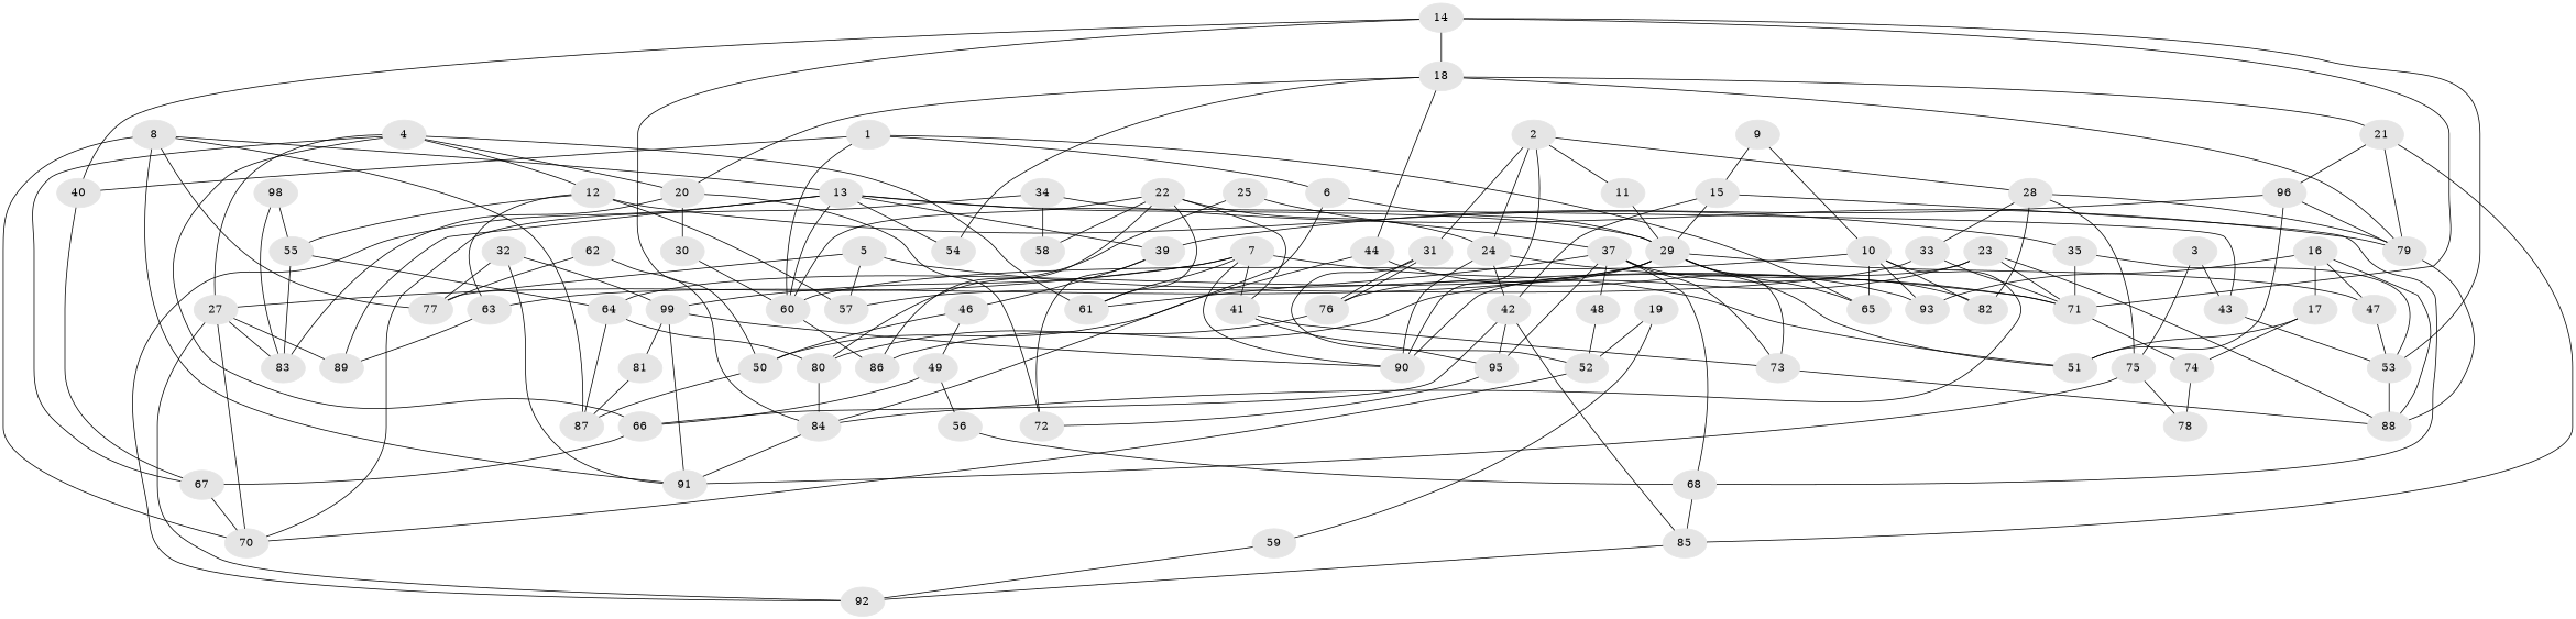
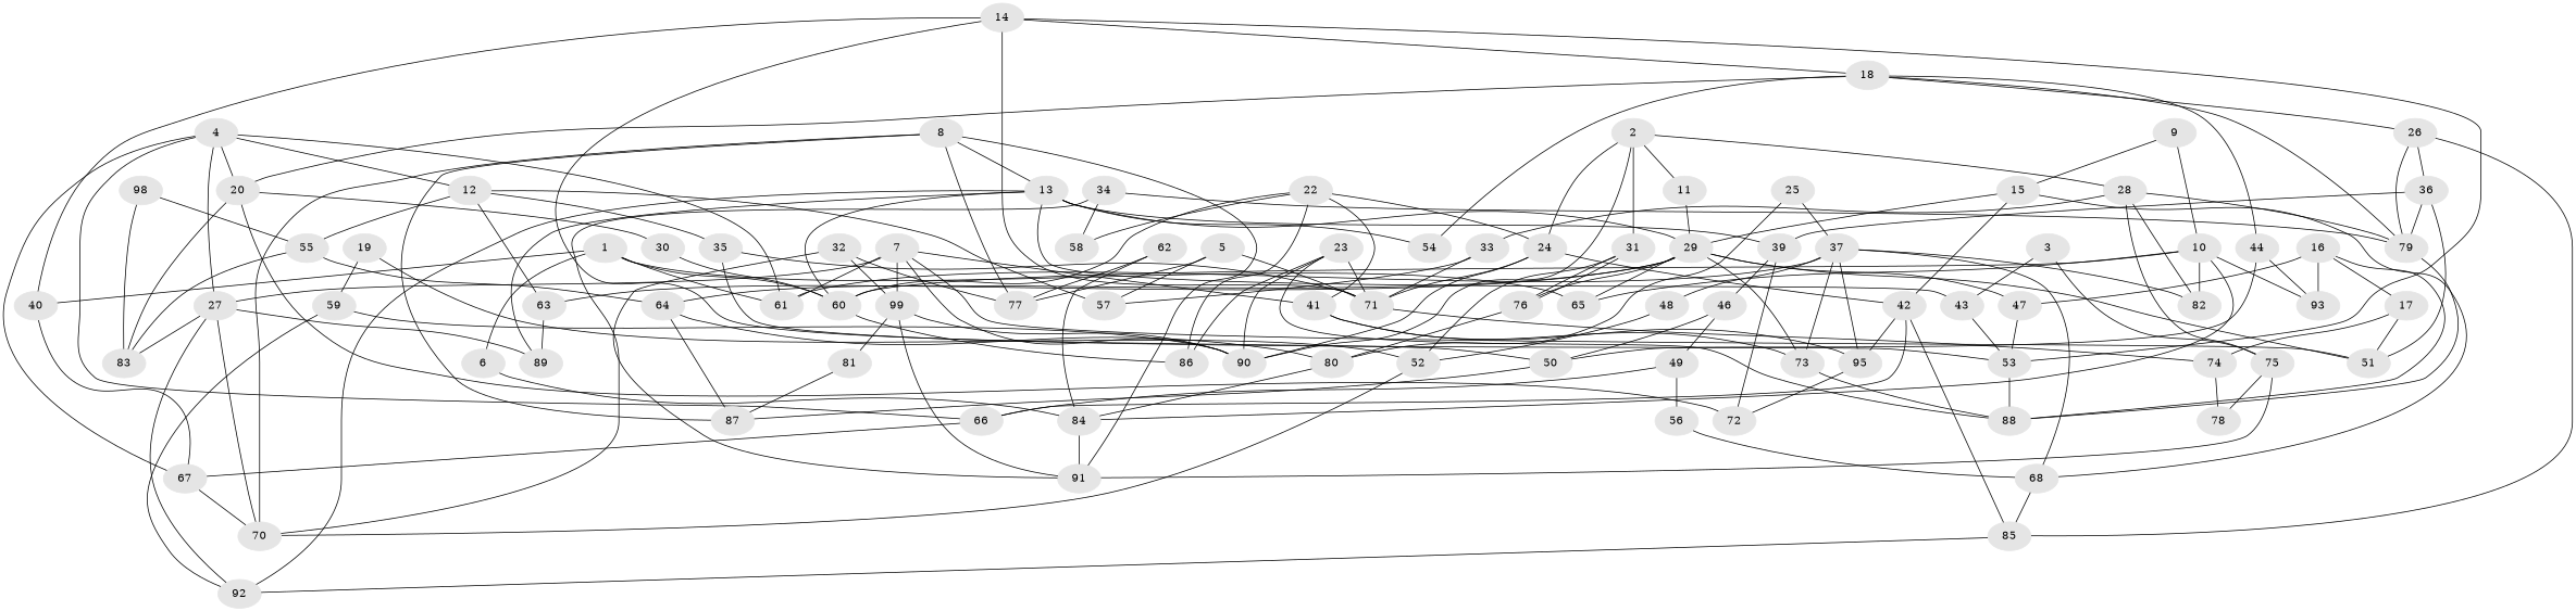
  graph {
    node [color=gray90 style=filled]
    1
    6
    40
    60
    61
    65
    29
    84
    67
    86
    2
    11
    24
    28
    31
    90
    71
    42
    75
    82
    79
    33
    52
    76
    3
    43
    53
    91
    78
    4
    12
    20
    27
    66
    57
    35
    55
    63
    30
    72
    83
    70
    89
    92
    5
    77
    74
    51
    47
    64
    73
    7
    41
    n54 [label=99]
    n55 [label=95]
    81
    8
    13
    87
    39
    54
    9
    10
    15
    93
    68
    16
    17
    88
    46
    14
    18
    50
-   21
+   21 [label=26]
    44
    85
-   36 [label=96]
+   36
    19
    59
    22
    58
    23
    25
    37
    80
    48
    32
    34
    n89 [label=98]
    49
    56
    62
    1 -- 6
    1 -- 40
    1 -- 60
-   22 -- 61
+   1 -- 61
    1 -- 65
-   6 -- 29
    6 -- 84
    40 -- 67
    60 -- 86
    29 -- 65
    29 -- 76
    29 -- 63
    29 -- 51
    29 -- 47
    29 -- 64
    29 -- 73
    84 -- 91
    67 -- 70
    2 -- 11
    2 -- 24
    2 -- 28
    2 -- 31
    2 -- 90
    11 -- 29
    24 -- 90
    24 -- 71
    24 -- 42
    28 -- 75
    28 -- 82
    28 -- 79
    28 -- 33
    31 -- 52
    31 -- 76
    31 -- 76
    71 -- 74
    42 -- 66
    42 -- n55
    42 -- 85
    75 -- 91
    75 -- 78
    79 -- 88
    33 -- 71
    33 -- 57
    52 -- 70
    76 -- 80
    3 -- 75
    3 -- 43
    43 -- 53
    53 -- 88
    4 -- 61
    4 -- 67
    4 -- 12
    4 -- 20
    4 -- 27
    4 -- 66
    12 -- 57
    12 -- 35
    12 -- 55
    12 -- 63
    20 -- 30
    20 -- 72
    20 -- 83
    27 -- 83
    27 -- 70
    27 -- 89
    27 -- 92
    66 -- 67
    35 -- 71
    35 -- 53
    55 -- 83
    55 -- 64
    63 -- 89
    30 -- 60
    5 -- 71
    5 -- 57
    5 -- 77
    74 -- 78
    47 -- 53
    64 -- 87
    64 -- 80
    73 -- 88
    7 -- 61
    7 -- 90
    7 -- 27
    7 -- 51
    7 -- 41
    7 -- n54
    41 -- 73
    41 -- n55
    n54 -- 90
    n54 -- 91
    n54 -- 81
    n55 -- 72
    81 -- 87
    8 -- 91
    8 -- 70
    8 -- 77
    8 -- 13
    8 -- 87
    13 -- 60
    13 -- 29
    13 -- 43
    13 -- 89
    13 -- 92
    13 -- 39
    13 -- 54
    39 -- 72
    39 -- 46
    9 -- 10
    9 -- 15
    10 -- 60
    10 -- 65
    10 -- 84
    10 -- 82
    10 -- 93
    15 -- 29
    15 -- 42
    15 -- 68
    68 -- 85
    16 -- 47
    16 -- 93
    16 -- 17
    16 -- 88
    17 -- 74
    17 -- 51
    46 -- 50
    46 -- 49
    14 -- 40
    14 -- 71
    14 -- 53
    14 -- 18
    14 -- 50
    18 -- 79
    18 -- 20
    18 -- 54
    18 -- 21
    18 -- 44
    50 -- 87
    21 -- 79
    21 -- 85
    21 -- 36
    44 -- 93
    44 -- 50
    85 -- 92
    36 -- 79
    36 -- 51
    36 -- 39
    19 -- 52
    19 -- 59
+   59 -- 90
    59 -- 92
    22 -- 60
    22 -- 86
    22 -- 24
    22 -- 41
    22 -- 58
    23 -- 86
    23 -- 90
    23 -- 71
    23 -- 88
    25 -- 37
    25 -- 80
    37 -- 61
    37 -- 82
    37 -- 73
    37 -- n55
    37 -- 68
    37 -- 48
    80 -- 84
    48 -- 52
    32 -- 91
    32 -- 77
    32 -- n54
    34 -- 79
    34 -- 70
    34 -- 58
    n89 -- 55
    n89 -- 83
    49 -- 66
    49 -- 56
    56 -- 68
    62 -- 84
    62 -- 77
  }
